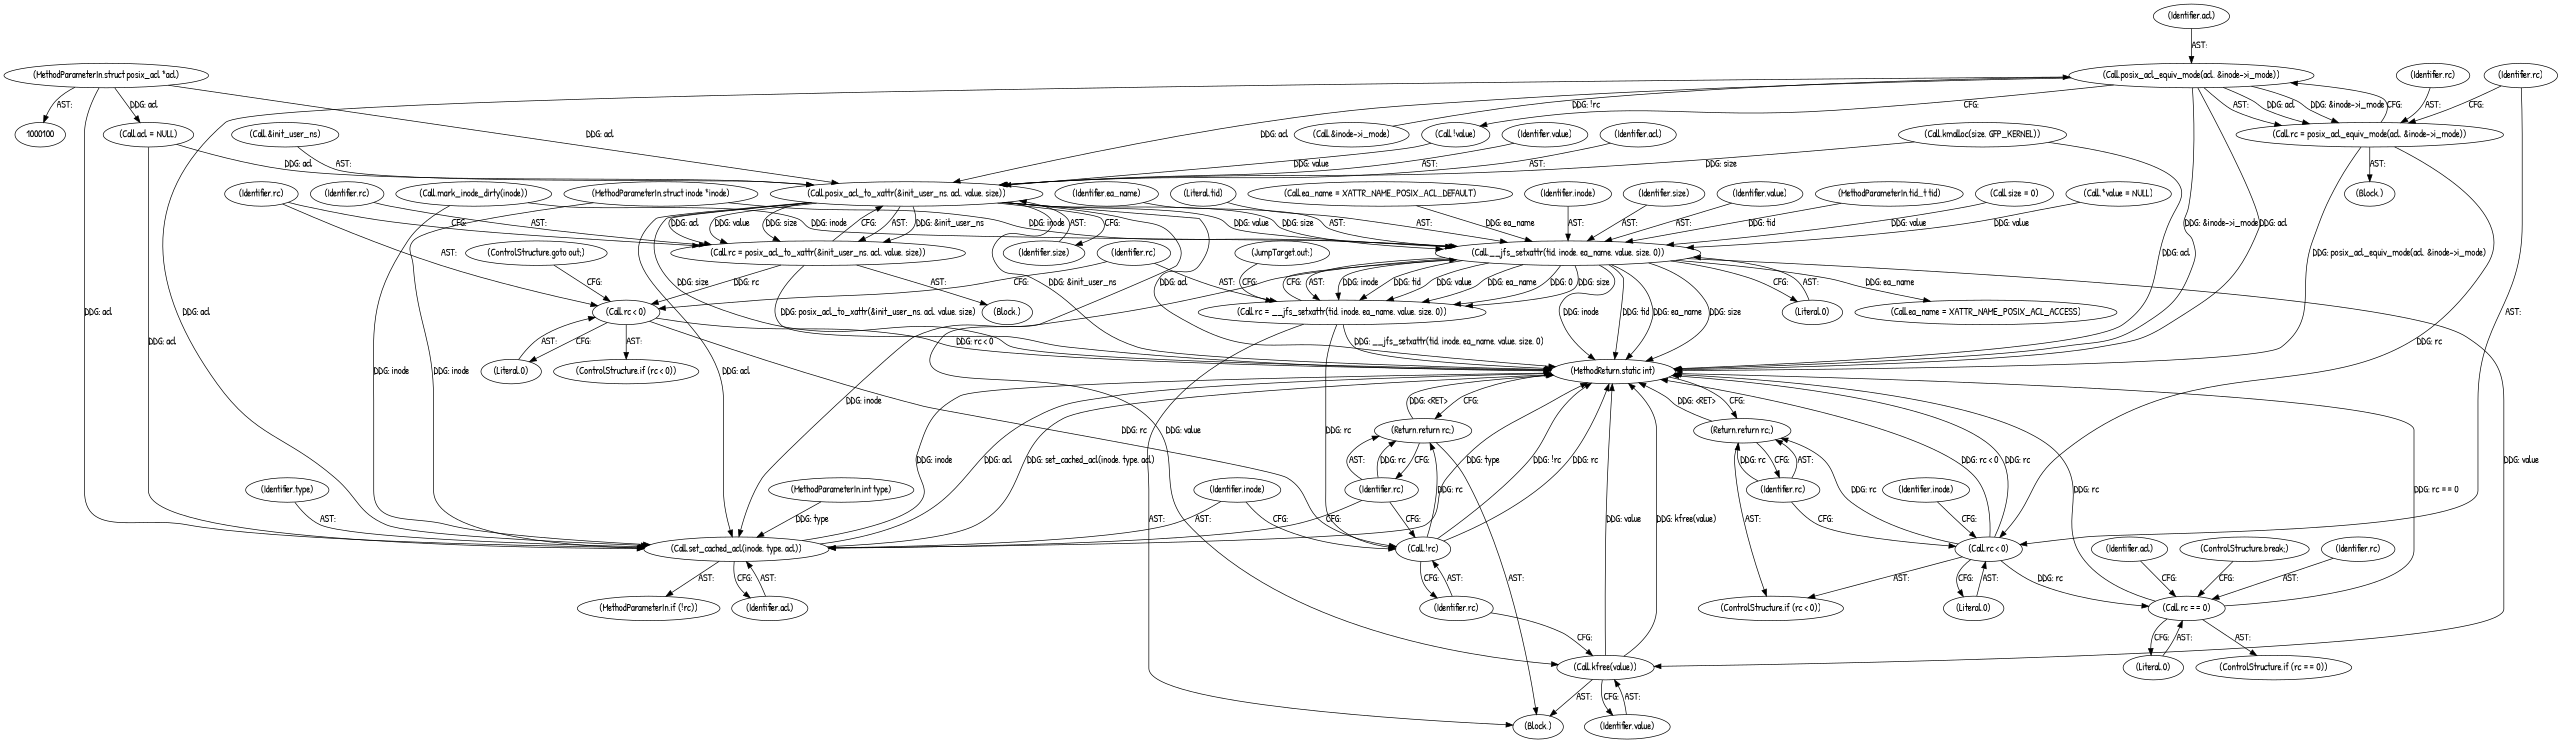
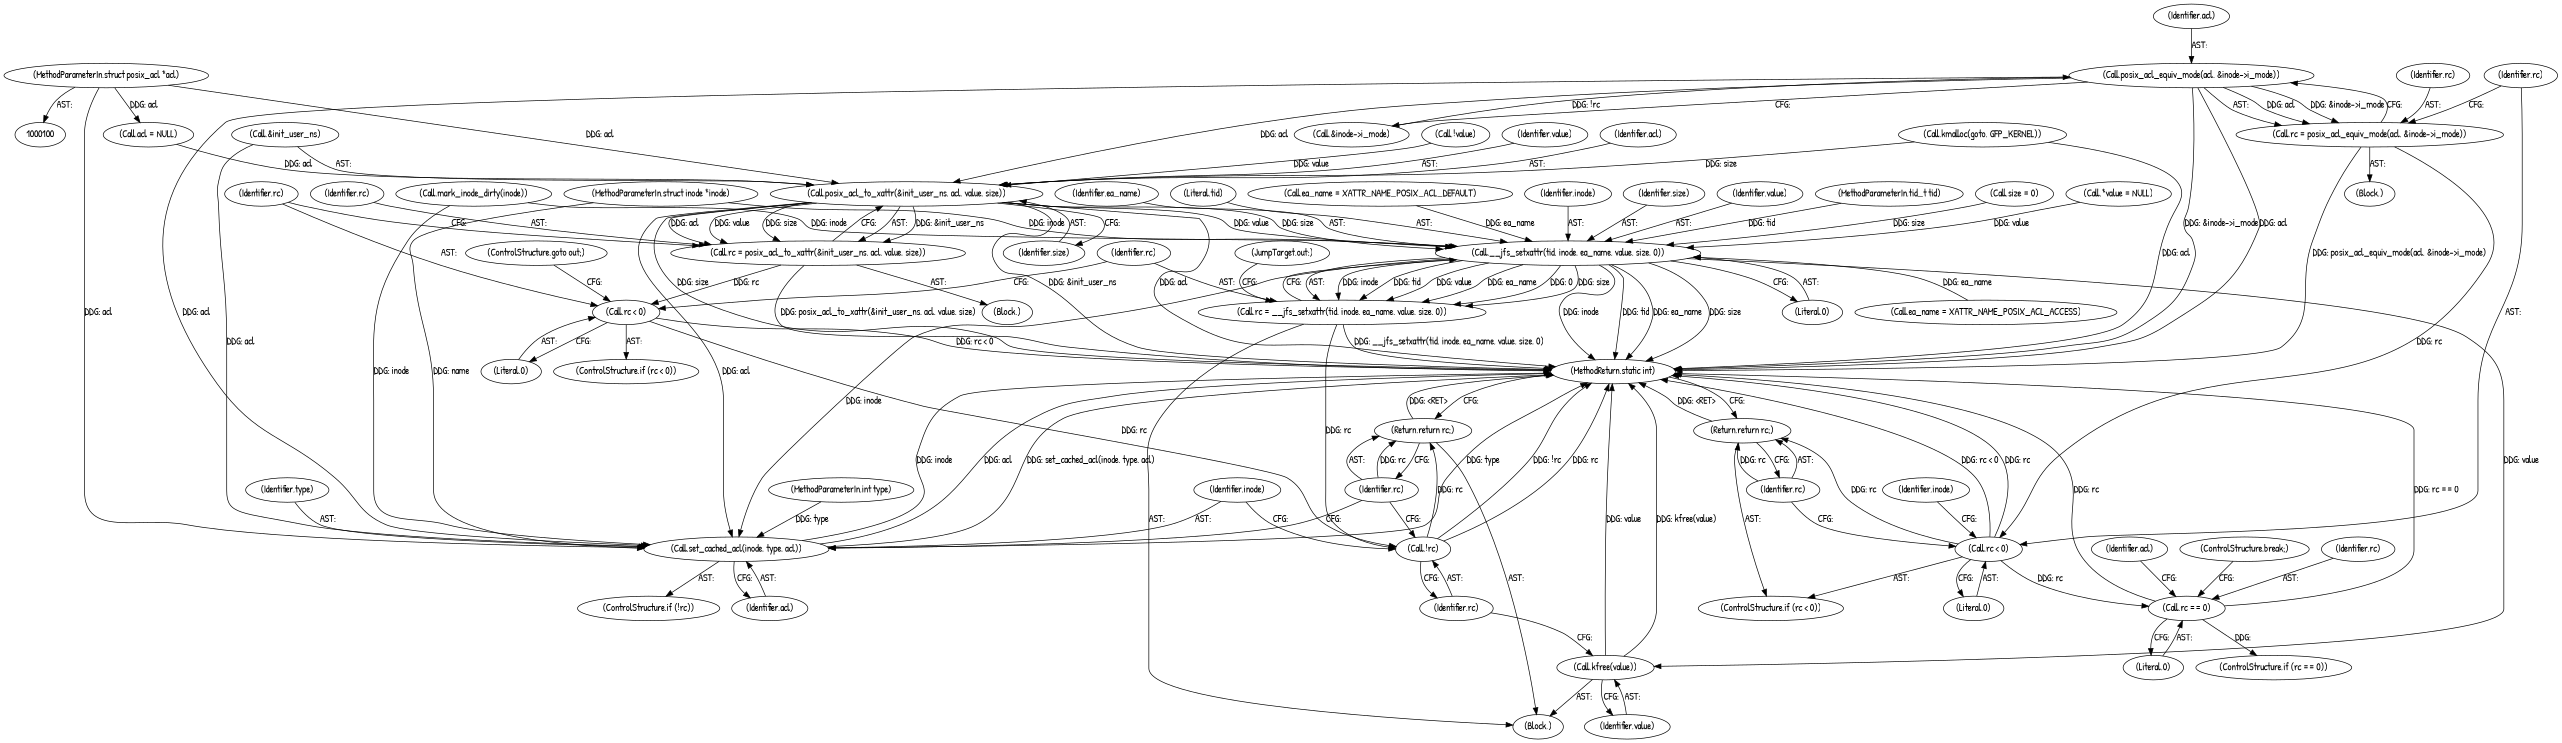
  digraph {
    fontname="Patrick Hand"
    node [fontname="Patrick Hand"]
    edge [fontname="Patrick Hand"]
    n1 [label="(Call,posix_acl_equiv_mode(acl, &inode->i_mode))"]
    n2 [label="(Call,rc = posix_acl_equiv_mode(acl, &inode->i_mode))"]
    n3 [label="(Call,posix_acl_to_xattr(&init_user_ns, acl, value, size))"]
    n4 [label="(Call,set_cached_acl(inode, type, acl))"]
    n5 [label="(MethodReturn,static int)"]
    n6 [label="(Call,&inode->i_mode)"]
    n7 [label="(Call,rc < 0)"]
    n8 [label="(Block,)"]
    n9 [label="(Call,rc = posix_acl_to_xattr(&init_user_ns, acl, value, size))"]
    n10 [label="(Call,__jfs_setxattr(tid, inode, ea_name, value, size, 0))"]
    n11 [label="(Call,kfree(value))"]
    n12 [label="(Identifier,size)"]
-   n13 [label="(MethodParameterIn,if (!rc))"]
+   n13 [label="(ControlStructure,if (!rc))"]
    n14 [label="(Identifier,acl)"]
    n15 [label="(Return,return rc;)"]
    n16 [label="(Return,return rc;)"]
    n17 [label="(MethodParameterIn,struct posix_acl *acl)"]
    n18 [label="(Call,acl = NULL)"]
    1000100
    n20 [label="(Call,rc == 0)"]
    n21 [label="(ControlStructure,if (rc < 0))"]
    n22 [label="(Literal,0)"]
    n23 [label="(Identifier,rc)"]
    n24 [label="(Literal,0)"]
    n25 [label="(ControlStructure,if (rc == 0))"]
    n26 [label="(Call,rc < 0)"]
    n27 [label="(Block,)"]
    n28 [label="(Call,rc = __jfs_setxattr(tid, inode, ea_name, value, size, 0))"]
    n29 [label="(Literal,0)"]
    n30 [label="(Block,)"]
    n31 [label="(Identifier,value)"]
    n32 [label="(Call,!rc)"]
    n33 [label="(Literal,0)"]
    n34 [label="(ControlStructure,if (rc < 0))"]
    n35 [label="(Identifier,rc)"]
    n36 [label="(Identifier,rc)"]
    n37 [label="(Identifier,acl)"]
    n38 [label="(Identifier,acl)"]
    n39 [label="(Identifier,rc)"]
    n40 [label="(Identifier,ea_name)"]
    n41 [label="(Identifier,rc)"]
    n42 [label="(Identifier,rc)"]
    n43 [label="(Literal,tid)"]
    n44 [label="(Identifier,acl)"]
    n45 [label="(Call,ea_name = XATTR_NAME_POSIX_ACL_DEFAULT)"]
    n46 [label="(Call,&init_user_ns)"]
    n47 [label="(Identifier,inode)"]
    n48 [label="(ControlStructure,goto out;)"]
    n49 [label="(Identifier,inode)"]
    n50 [label="(Identifier,size)"]
    n51 [label="(JumpTarget,out:)"]
    n52 [label="(Identifier,rc)"]
    n53 [label="(Identifier,type)"]
    n54 [label="(Call,!value)"]
    n55 [label="(Identifier,value)"]
    n56 [label="(Identifier,inode)"]
    n57 [label="(Call,ea_name = XATTR_NAME_POSIX_ACL_ACCESS)"]
    n58 [label="(Identifier,value)"]
    n59 [label="(Identifier,rc)"]
    n60 [label="(MethodParameterIn,tid_t tid)"]
    n61 [label="(ControlStructure,break;)"]
-   n62 [label="(Call,kmalloc(size, GFP_KERNEL))"]
+   n62 [label="(Call,kmalloc(goto, GFP_KERNEL))"]
    n63 [label="(MethodParameterIn,struct inode *inode)"]
    n64 [label="(MethodParameterIn,int type)"]
    n65 [label="(Identifier,rc)"]
    n66 [label="(Call,size = 0)"]
    n67 [label="(Call,*value = NULL)"]
    n68 [label="(Call,mark_inode_dirty(inode))"]
    n1 -> n2 [label="AST: "]
    n1 -> n2 [label="DDG: acl"]
    n1 -> n2 [label="DDG: &inode->i_mode"]
    n1 -> n3 [label="DDG: acl"]
    n1 -> n4 [label="DDG: acl"]
    n1 -> n5 [label="DDG: &inode->i_mode"]
    n1 -> n5 [label="DDG: acl"]
-   n1 -> n54 [label="CFG: "]
+   n1 -> n6 [label="CFG: "]
    n2 -> n1 [label="CFG: "]
    n2 -> n5 [label="DDG: posix_acl_equiv_mode(acl, &inode->i_mode)"]
    n2 -> n7 [label="DDG: rc"]
    n2 -> n8 [label="AST: "]
    n3 -> n4 [label="DDG: acl"]
    n3 -> n5 [label="DDG: &init_user_ns"]
    n3 -> n5 [label="DDG: acl"]
    n3 -> n5 [label="DDG: size"]
    n3 -> n9 [label="AST: "]
    n3 -> n9 [label="DDG: &init_user_ns"]
    n3 -> n9 [label="DDG: acl"]
    n3 -> n9 [label="DDG: value"]
    n3 -> n9 [label="DDG: size"]
    n3 -> n10 [label="DDG: value"]
    n3 -> n10 [label="DDG: size"]
-   n3 -> n11 [label="DDG: value"]
    n3 -> n12 [label="CFG: "]
    n4 -> n5 [label="DDG: set_cached_acl(inode, type, acl)"]
    n4 -> n5 [label="DDG: type"]
    n4 -> n5 [label="DDG: inode"]
    n4 -> n5 [label="DDG: acl"]
    n4 -> n13 [label="AST: "]
    n4 -> n14 [label="CFG: "]
    n5 -> n15 [label="CFG: "]
    n5 -> n16 [label="CFG: "]
    n6 -> n1 [label="DDG: !rc"]
    n7 -> n5 [label="DDG: rc < 0"]
    n7 -> n5 [label="DDG: rc"]
    n7 -> n15 [label="DDG: rc"]
    n7 -> n20 [label="DDG: rc"]
    n7 -> n21 [label="AST: "]
    n7 -> n22 [label="CFG: "]
    n9 -> n3 [label="CFG: "]
    n9 -> n5 [label="DDG: posix_acl_to_xattr(&init_user_ns, acl, value, size)"]
    n9 -> n26 [label="DDG: rc"]
    n9 -> n27 [label="AST: "]
    n10 -> n4 [label="DDG: inode"]
    n10 -> n5 [label="DDG: inode"]
    n10 -> n5 [label="DDG: tid"]
    n10 -> n5 [label="DDG: ea_name"]
    n10 -> n5 [label="DDG: size"]
    n10 -> n11 [label="DDG: value"]
    n10 -> n28 [label="AST: "]
    n10 -> n28 [label="DDG: inode"]
    n10 -> n28 [label="DDG: tid"]
    n10 -> n28 [label="DDG: value"]
    n10 -> n28 [label="DDG: ea_name"]
    n10 -> n28 [label="DDG: 0"]
    n10 -> n28 [label="DDG: size"]
    n10 -> n29 [label="CFG: "]
    n11 -> n5 [label="DDG: value"]
    n11 -> n5 [label="DDG: kfree(value)"]
    n11 -> n30 [label="AST: "]
    n11 -> n31 [label="CFG: "]
    n12 -> n3 [label="AST: "]
    n14 -> n4 [label="AST: "]
    n15 -> n5 [label="DDG: <RET>"]
    n15 -> n21 [label="AST: "]
    n15 -> n23 [label="CFG: "]
    n16 -> n5 [label="DDG: <RET>"]
    n16 -> n30 [label="AST: "]
    n16 -> n36 [label="CFG: "]
    n17 -> n3 [label="DDG: acl"]
    n17 -> n4 [label="DDG: acl"]
    n17 -> n18 [label="DDG: acl"]
    n17 -> 1000100 [label="AST: "]
    n18 -> n3 [label="DDG: acl"]
-   n18 -> n4 [label="DDG: acl"]
+   n46 -> n4 [label="DDG: acl"]
    n20 -> n5 [label="DDG: rc"]
    n20 -> n5 [label="DDG: rc == 0"]
    n20 -> n24 [label="CFG: "]
-   n20 -> n25 [label="AST: "]
+   n20 -> n25 [label="DDG: "]
    n22 -> n7 [label="AST: "]
    n23 -> n7 [label="CFG: "]
    n23 -> n15 [label="AST: "]
    n23 -> n15 [label="DDG: rc"]
    n24 -> n20 [label="AST: "]
    n26 -> n5 [label="DDG: rc < 0"]
    n26 -> n32 [label="DDG: rc"]
    n26 -> n33 [label="CFG: "]
    n26 -> n34 [label="AST: "]
    n28 -> n5 [label="DDG: __jfs_setxattr(tid, inode, ea_name, value, size, 0)"]
    n28 -> n10 [label="CFG: "]
    n28 -> n30 [label="AST: "]
    n28 -> n32 [label="DDG: rc"]
    n29 -> n10 [label="AST: "]
    n31 -> n11 [label="AST: "]
    n32 -> n5 [label="DDG: !rc"]
    n32 -> n5 [label="DDG: rc"]
    n32 -> n16 [label="DDG: rc"]
    n32 -> n35 [label="CFG: "]
    n33 -> n26 [label="AST: "]
    n35 -> n11 [label="CFG: "]
    n35 -> n32 [label="AST: "]
    n36 -> n4 [label="CFG: "]
    n36 -> n16 [label="AST: "]
    n36 -> n16 [label="DDG: rc"]
    n36 -> n32 [label="CFG: "]
    n37 -> n1 [label="AST: "]
    n38 -> n3 [label="AST: "]
    n39 -> n2 [label="AST: "]
    n40 -> n10 [label="AST: "]
    n41 -> n2 [label="CFG: "]
    n41 -> n7 [label="AST: "]
    n42 -> n26 [label="CFG: "]
    n42 -> n28 [label="AST: "]
    n43 -> n10 [label="AST: "]
    n44 -> n20 [label="CFG: "]
    n45 -> n10 [label="DDG: ea_name"]
    n46 -> n3 [label="AST: "]
    n47 -> n7 [label="CFG: "]
    n48 -> n26 [label="CFG: "]
    n49 -> n10 [label="AST: "]
    n50 -> n10 [label="AST: "]
    n51 -> n28 [label="CFG: "]
    n52 -> n9 [label="CFG: "]
    n52 -> n26 [label="AST: "]
    n53 -> n4 [label="AST: "]
    n54 -> n3 [label="DDG: value"]
    n55 -> n10 [label="AST: "]
    n56 -> n4 [label="AST: "]
    n56 -> n32 [label="CFG: "]
-   n10 -> n57 [label="DDG: ea_name"]
+   n57 -> n10 [label="DDG: ea_name"]
    n58 -> n3 [label="AST: "]
    n59 -> n9 [label="AST: "]
    n60 -> n10 [label="DDG: tid"]
    n61 -> n20 [label="CFG: "]
    n62 -> n3 [label="DDG: size"]
    n62 -> n5 [label="DDG: acl"]
-   n63 -> n4 [label="DDG: inode"]
+   n63 -> n4 [label="DDG: name"]
    n63 -> n10 [label="DDG: inode"]
    n64 -> n4 [label="DDG: type"]
    n65 -> n20 [label="AST: "]
-   n66 -> n10 [label="DDG: value"]
+   n66 -> n10 [label="DDG: size"]
    n67 -> n10 [label="DDG: value"]
    n68 -> n4 [label="DDG: inode"]
    n68 -> n10 [label="DDG: inode"]
  }
